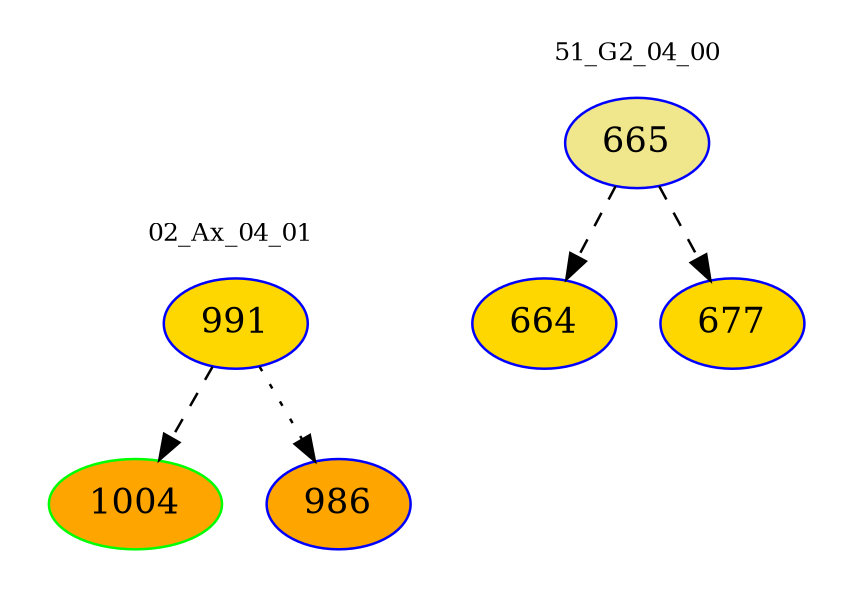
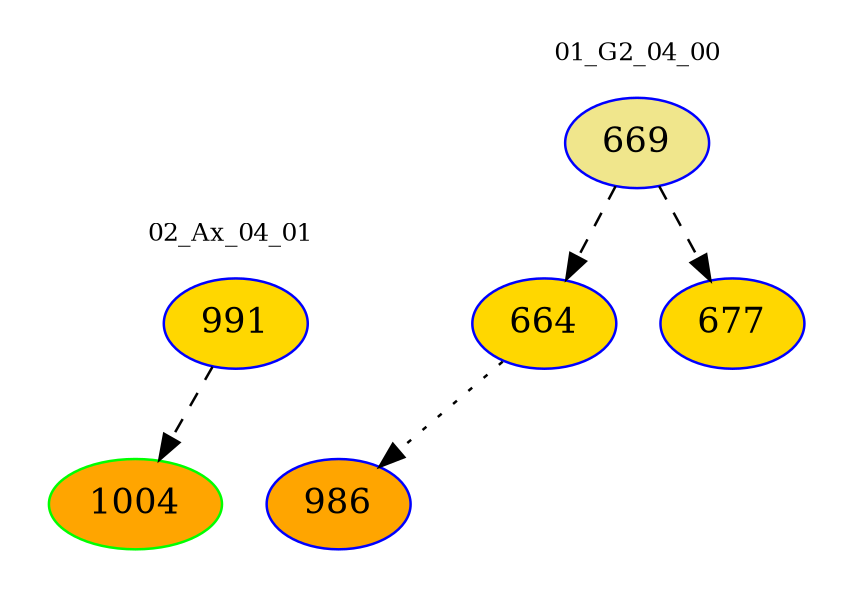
  digraph {
    node [color=blue fillcolor=gold style=filled]
    edge [color=black style=dashed]
    n1 [label=991]
    n2 [fillcolor=orange label=986]
    n3 [color=green fillcolor=orange label=1004]
-   n4 [fillcolor=khaki label=665]
+   n4 [fillcolor=khaki label=669]
    n5 [label=664]
    n6 [label=677]
    subgraph cluster_1 {
      color=white
      fontsize=10
      label="02_Ax_04_01"
      n1
      n2
      n3
    }
    subgraph cluster_2 {
      color=white
      fontsize=10
-     label="51_G2_04_00"
+     label="01_G2_04_00"
      n4
      n5
      n6
    }
-   n1 -> n2 [style=dotted]
+   n5 -> n2 [style=dotted]
    n1 -> n3
    n4 -> n5
    n4 -> n6
  }
